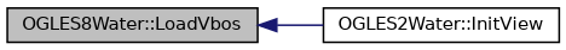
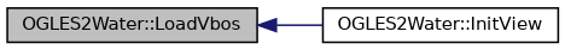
  digraph {
    rankdir=LR
    node [color=black fontname=Helvetica fontsize=10 shape=record style=filled]
-   n1 [fillcolor=grey75 fontcolor=black height=0.2 label="OGLES8Water::LoadVbos" width=0.4]
+   n1 [fillcolor=grey75 fontcolor=black height=0.2 label="OGLES2Water::LoadVbos" width=0.4]
    n2 [fillcolor=white height=0.2 label="OGLES2Water::InitView" width=0.4]
    n1 -> n2 [color=midnightblue dir=back fontname=Helvetica fontsize=10 labelfontname=Helvetica labelfontsize=10 style=solid]
  }
